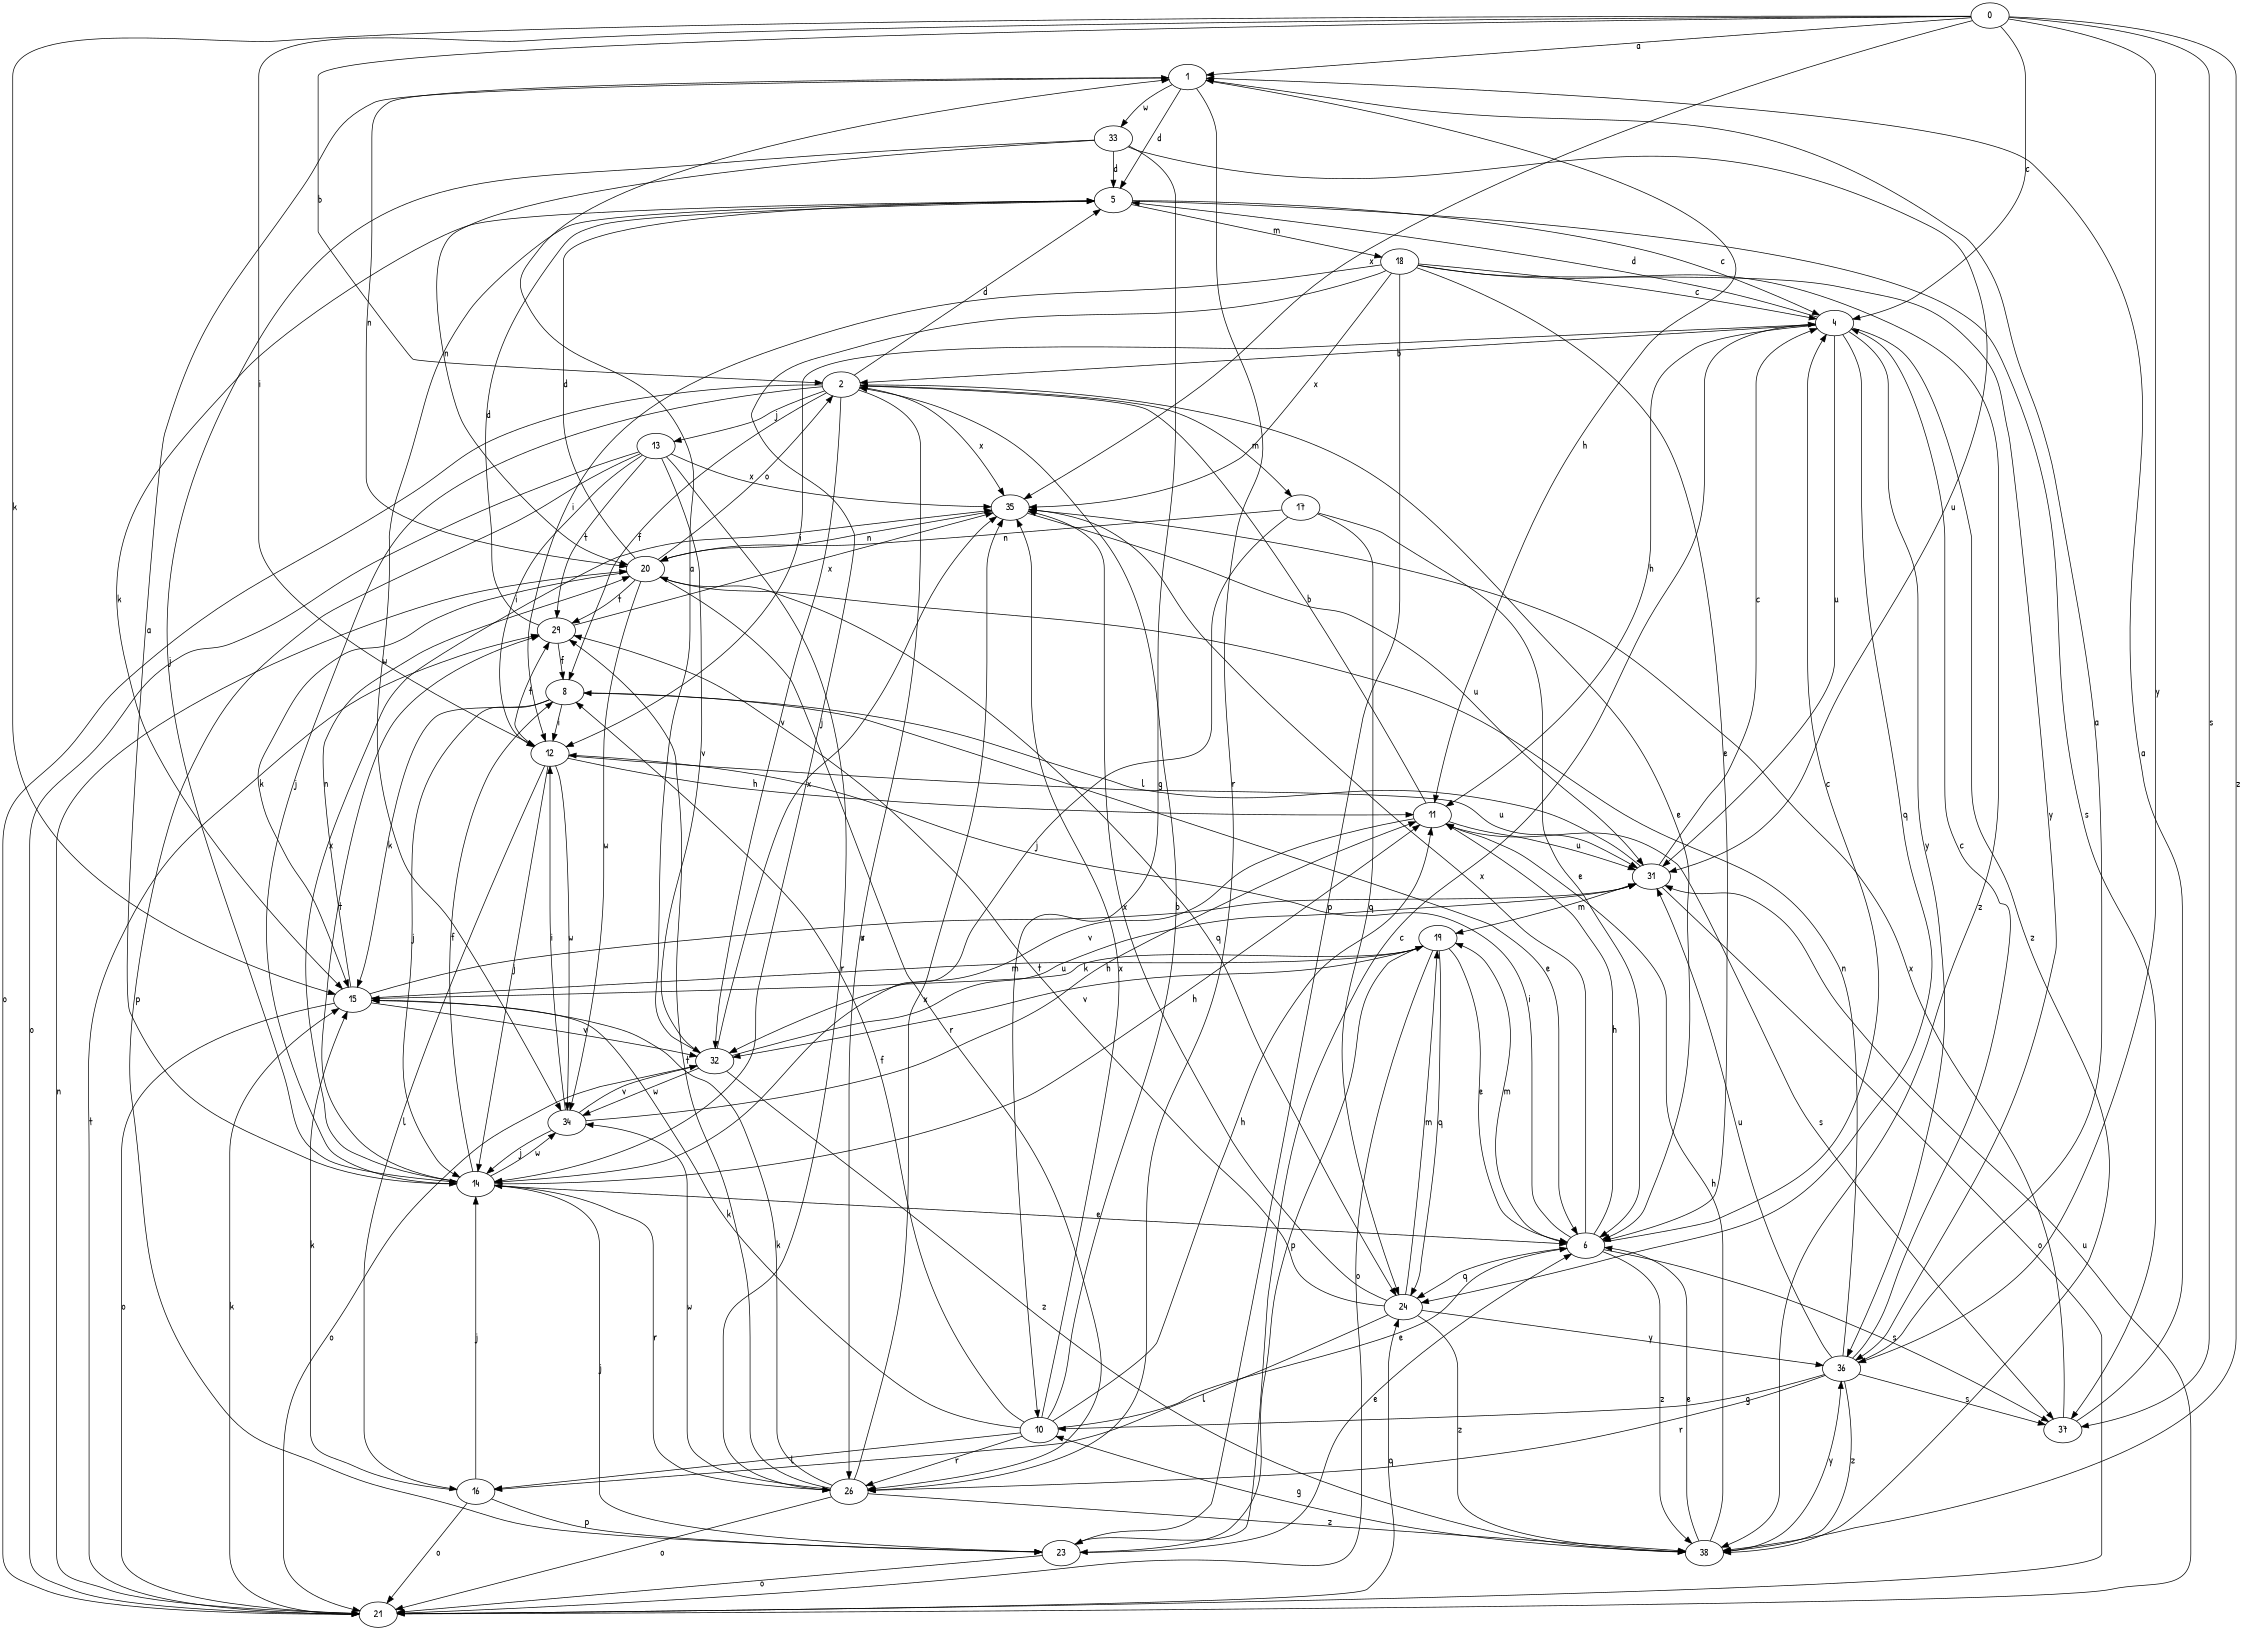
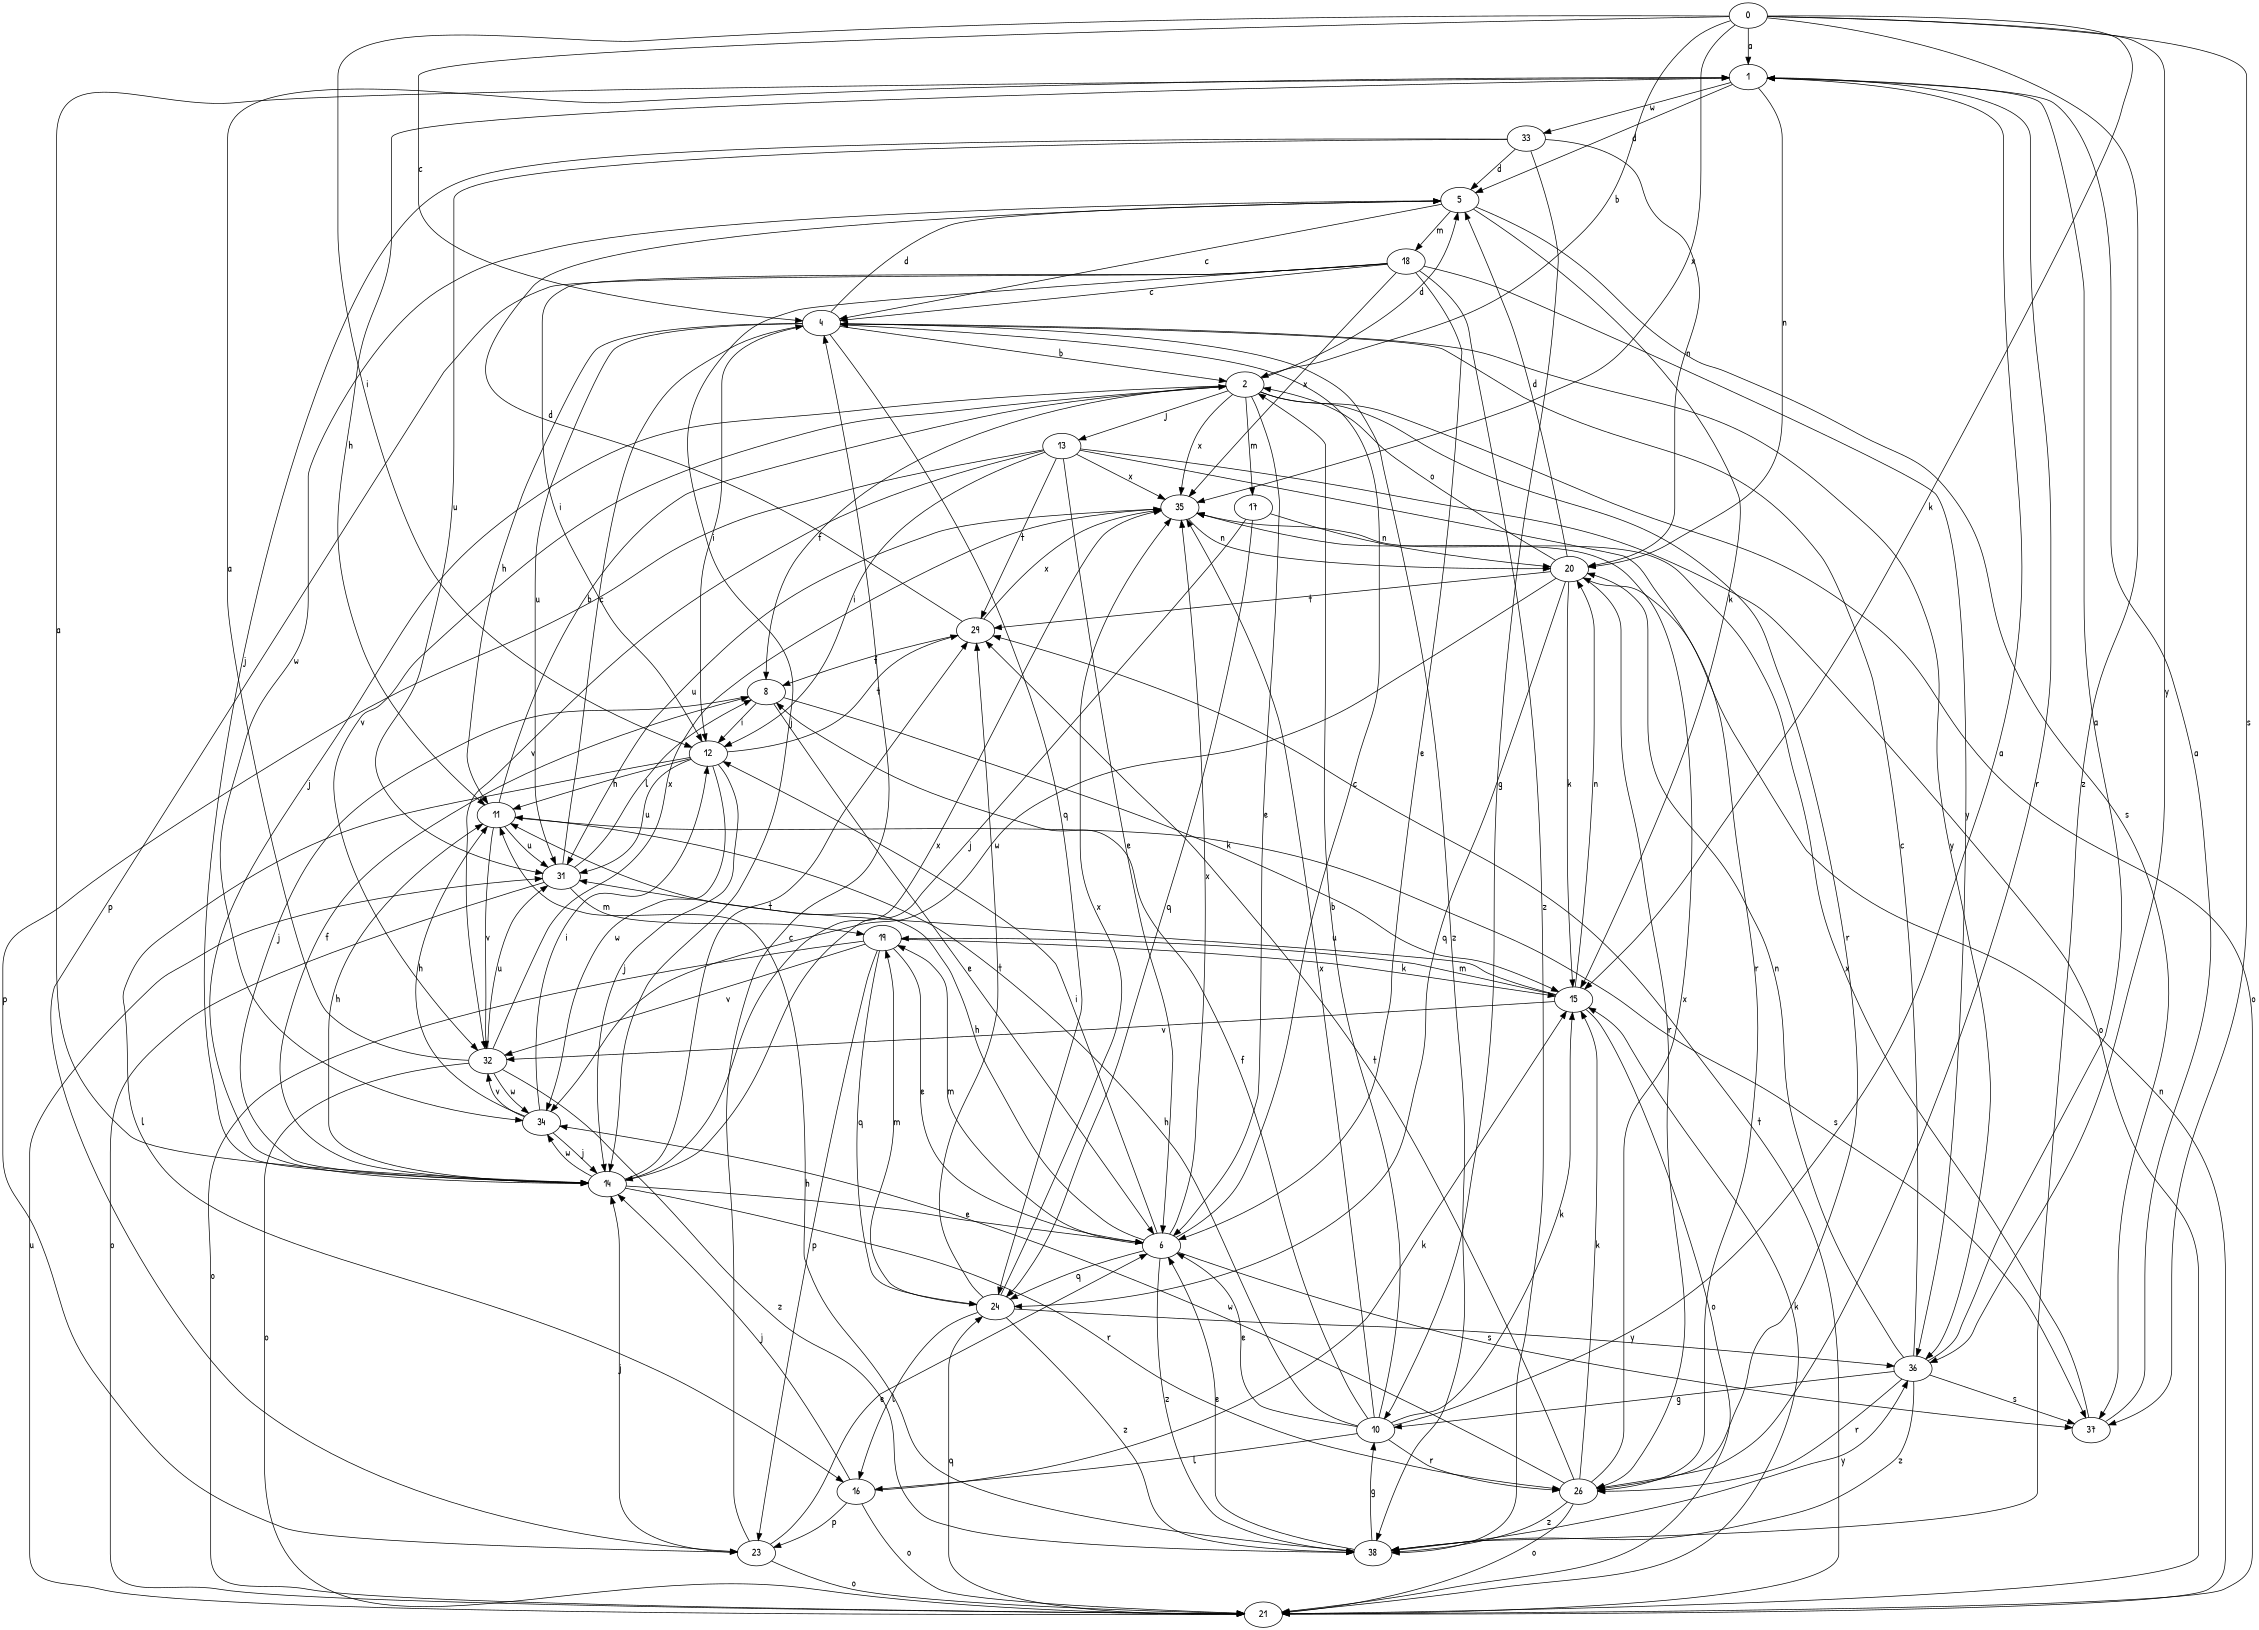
  strict digraph {
    fontname="Patrick Hand"
    node [fontname="Patrick Hand"]
    edge [fontname="Patrick Hand"]
    0
    1
    2
    4
    12
    15
    n7 [label=37]
    35
    36
    38
    5
    11
    20
    26
    33
    6
    8
    13
    14
    17
    21
    32
    24
    31
    34
    16
    29
    19
    10
    18
    23
    0 -> 1 [label=a]
    0 -> 2 [label=b]
    0 -> 4 [label=c]
    0 -> 12 [label=i]
    0 -> 15 [label=k]
    0 -> n7 [label=s]
    0 -> 35 [label=x]
    0 -> 36 [label=y]
    0 -> 38 [label=z]
    1 -> 5 [label=d]
    1 -> 11 [label=h]
    1 -> 20 [label=n]
    1 -> 26 [label=r]
    1 -> 33 [label=w]
    2 -> 35 [label=x]
    2 -> 5 [label=d]
    2 -> 26 [label=r]
    2 -> 6 [label=e]
    2 -> 8 [label=f]
    2 -> 13 [label=j]
    2 -> 14 [label=j]
    2 -> 17 [label=m]
    2 -> 21 [label=o]
    2 -> 32 [label=v]
    4 -> 2 [label=b]
    4 -> 12 [label=i]
    4 -> 36 [label=y]
    4 -> 38 [label=z]
    4 -> 5 [label=d]
    4 -> 11 [label=h]
    4 -> 24 [label=q]
    4 -> 31 [label=u]
    12 -> 11 [label=h]
    12 -> 14 [label=j]
    12 -> 31 [label=u]
    12 -> 34 [label=w]
    12 -> 16 [label=l]
    12 -> 29 [label=t]
    15 -> 20 [label=n]
    15 -> 21 [label=o]
    15 -> 32 [label=v]
    15 -> 31 [label=u]
    15 -> 19 [label=m]
    n7 -> 1 [label=a]
    n7 -> 35 [label=x]
    35 -> 20 [label=n]
    35 -> 31 [label=u]
    36 -> 1 [label=a]
    36 -> 4 [label=c]
    36 -> n7 [label=s]
    36 -> 38 [label=z]
    36 -> 20 [label=n]
    36 -> 26 [label=r]
-   36 -> 31 [label=u]
    36 -> 10 [label=g]
    38 -> 36 [label=y]
    38 -> 11 [label=h]
    38 -> 6 [label=e]
    38 -> 10 [label=g]
    5 -> 4 [label=c]
    5 -> 15 [label=k]
    5 -> n7 [label=s]
    5 -> 34 [label=w]
    5 -> 18 [label=m]
    11 -> 2 [label=b]
    11 -> n7 [label=s]
    11 -> 32 [label=v]
    11 -> 31 [label=u]
    20 -> 2 [label=o]
    20 -> 15 [label=k]
    20 -> 5 [label=d]
    20 -> 26 [label=r]
    20 -> 24 [label=q]
    20 -> 34 [label=w]
    20 -> 29 [label=t]
    26 -> 15 [label=k]
    26 -> 35 [label=x]
    26 -> 38 [label=z]
    26 -> 21 [label=o]
    26 -> 34 [label=w]
    26 -> 29 [label=t]
    33 -> 5 [label=d]
    33 -> 20 [label=n]
    33 -> 14 [label=j]
    33 -> 31 [label=u]
    33 -> 10 [label=g]
    6 -> 4 [label=c]
    6 -> 12 [label=i]
    6 -> n7 [label=s]
    6 -> 35 [label=x]
    6 -> 38 [label=z]
    6 -> 11 [label=h]
    6 -> 24 [label=q]
    6 -> 19 [label=m]
    8 -> 12 [label=i]
    8 -> 15 [label=k]
    8 -> 6 [label=e]
    8 -> 14 [label=j]
    13 -> 12 [label=i]
    13 -> 35 [label=x]
    13 -> 26 [label=r]
-   17 -> 6 [label=e]
+   13 -> 6 [label=e]
    13 -> 21 [label=o]
    13 -> 32 [label=v]
    13 -> 29 [label=t]
    13 -> 23 [label=p]
    14 -> 1 [label=a]
    14 -> 35 [label=x]
    14 -> 11 [label=h]
    14 -> 26 [label=r]
    14 -> 6 [label=e]
    14 -> 8 [label=f]
    14 -> 34 [label=w]
    14 -> 29 [label=t]
    17 -> 20 [label=n]
    17 -> 14 [label=j]
    17 -> 24 [label=q]
    21 -> 15 [label=k]
    21 -> 20 [label=n]
    21 -> 24 [label=q]
    21 -> 31 [label=u]
    21 -> 29 [label=t]
    32 -> 1 [label=a]
    32 -> 35 [label=x]
    32 -> 38 [label=z]
    32 -> 21 [label=o]
    32 -> 31 [label=u]
    32 -> 34 [label=w]
    24 -> 35 [label=x]
    24 -> 36 [label=y]
    24 -> 38 [label=z]
    24 -> 16 [label=l]
    24 -> 29 [label=t]
    24 -> 19 [label=m]
    31 -> 4 [label=c]
    31 -> 8 [label=l]
    31 -> 21 [label=o]
    31 -> 19 [label=m]
    34 -> 12 [label=i]
    34 -> 11 [label=h]
    34 -> 14 [label=j]
    34 -> 32 [label=v]
    16 -> 15 [label=k]
    16 -> 14 [label=j]
    16 -> 21 [label=o]
    16 -> 23 [label=p]
    29 -> 35 [label=x]
    29 -> 5 [label=d]
    29 -> 8 [label=f]
    19 -> 15 [label=k]
    19 -> 6 [label=e]
    19 -> 21 [label=o]
    19 -> 32 [label=v]
    19 -> 24 [label=q]
    19 -> 23 [label=p]
+   10 -> 1 [label=a]
    10 -> 2 [label=b]
    10 -> 15 [label=k]
    10 -> 35 [label=x]
    10 -> 11 [label=h]
    10 -> 26 [label=r]
    10 -> 6 [label=e]
    10 -> 8 [label=f]
    10 -> 16 [label=l]
    18 -> 4 [label=c]
    18 -> 12 [label=i]
    18 -> 35 [label=x]
    18 -> 36 [label=y]
    18 -> 38 [label=z]
    18 -> 6 [label=e]
    18 -> 14 [label=j]
    18 -> 23 [label=p]
    23 -> 4 [label=c]
    23 -> 6 [label=e]
    23 -> 14 [label=j]
    23 -> 21 [label=o]
  }
